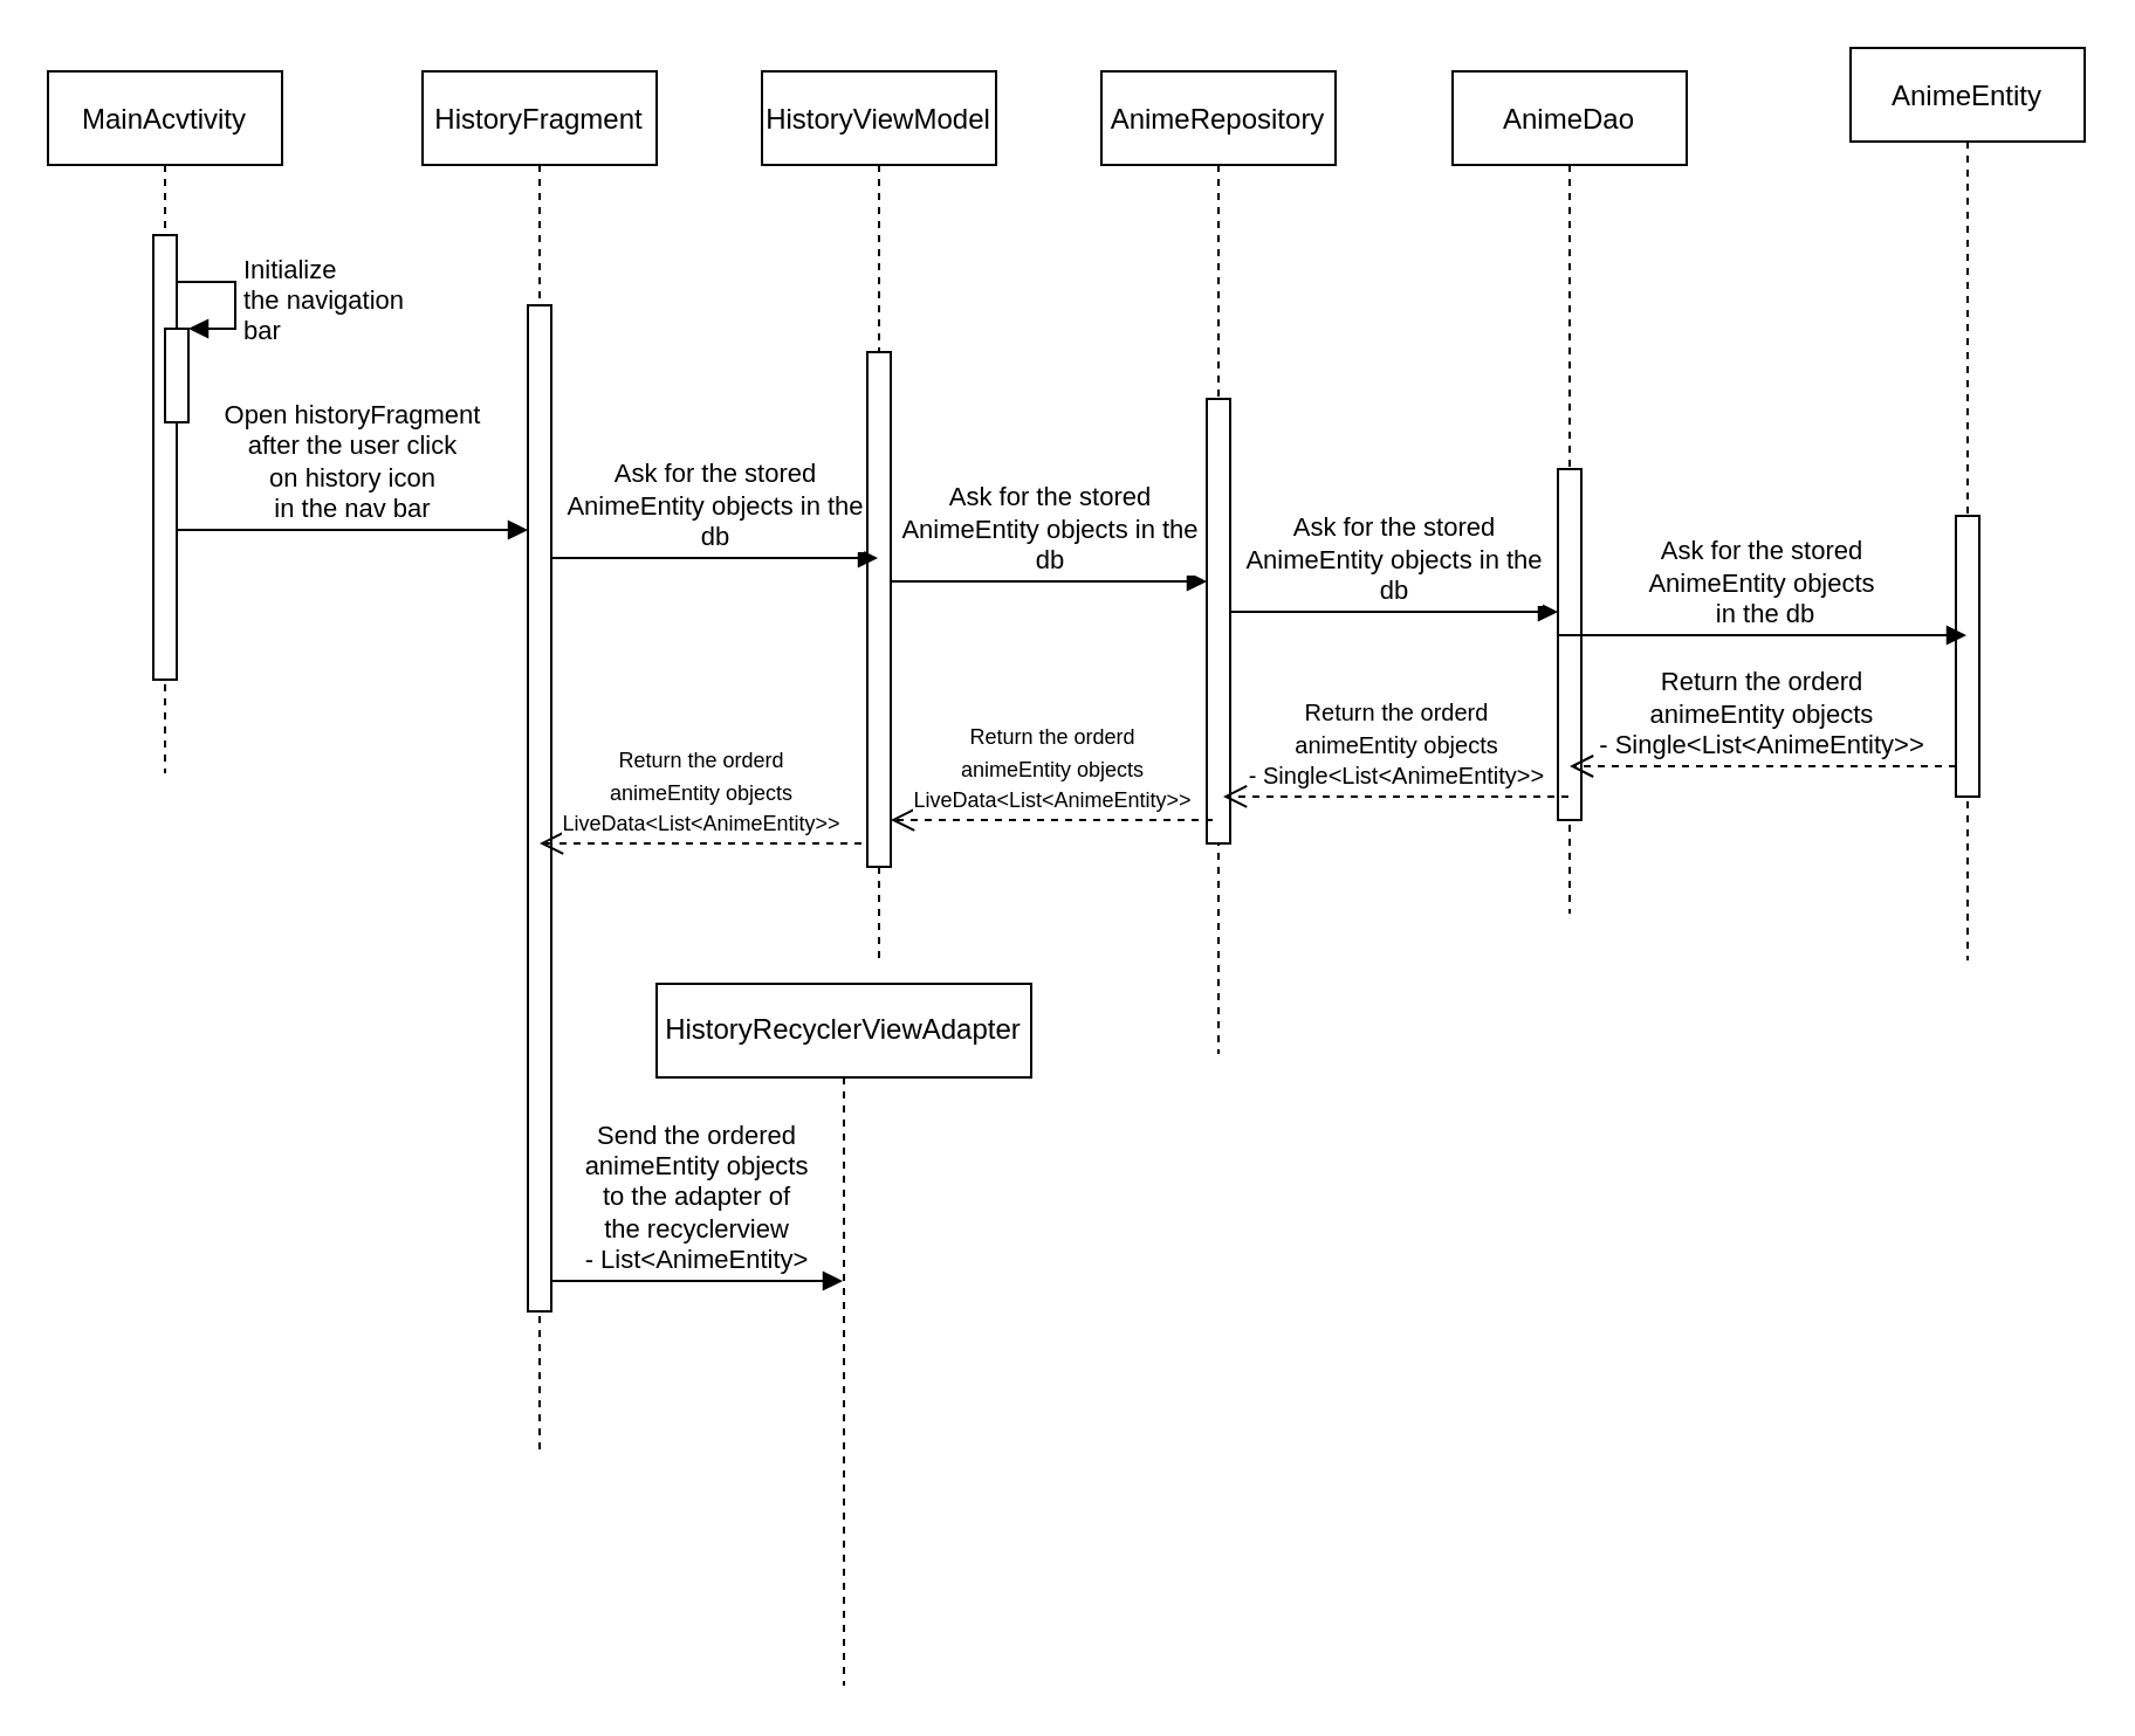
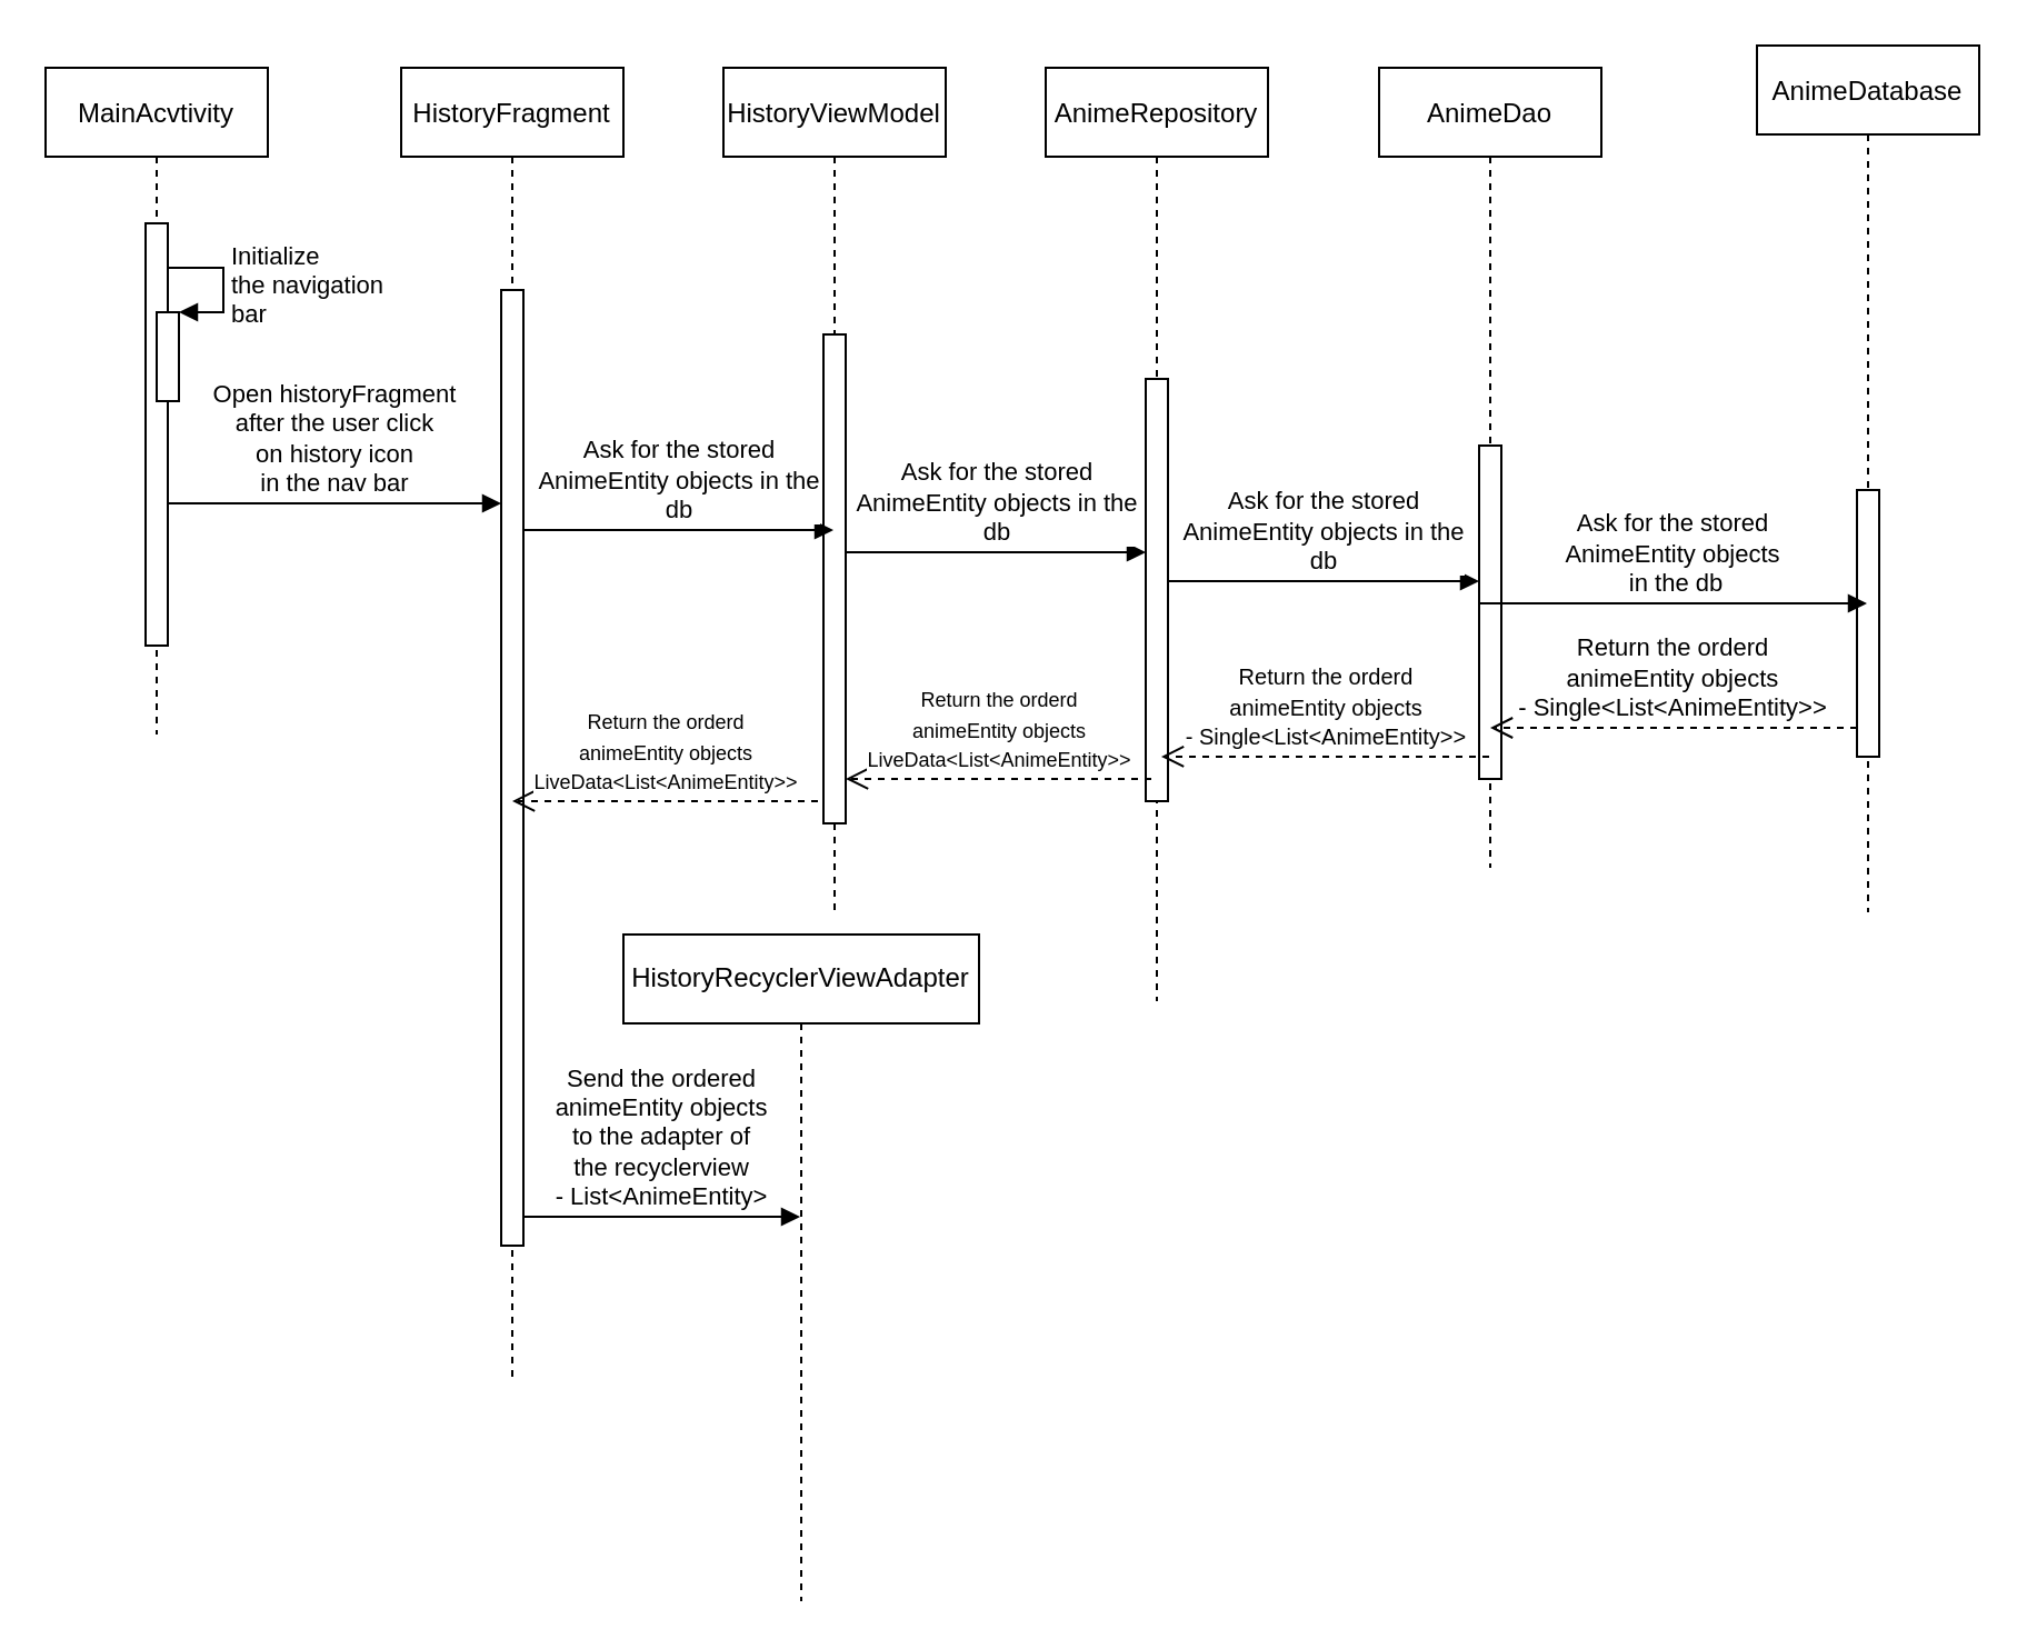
  <mxCell id="0" />
  <mxCell id="1" parent="0" />
  <mxCell id="2" value="MainAcvtivity" style="shape=umlLifeline;perimeter=lifelinePerimeter;container=1;collapsible=0;recursiveResize=0;rounded=0;shadow=0;strokeWidth=1;" parent="1" vertex="1"><mxGeometry x="20" y="30" width="100" height="300" as="geometry" /></mxCell>
  <mxCell id="3" value="" style="points=[];perimeter=orthogonalPerimeter;rounded=0;shadow=0;strokeWidth=1;" parent="2" vertex="1"><mxGeometry x="45" y="70" width="10" height="190" as="geometry" /></mxCell>
  <mxCell id="4" value="" style="html=1;points=[];perimeter=orthogonalPerimeter;" vertex="1" parent="2"><mxGeometry x="50" y="110" width="10" height="40" as="geometry" /></mxCell>
  <mxCell id="5" value="Initialize&amp;nbsp;&lt;br&gt;the navigation&lt;br&gt;bar" style="edgeStyle=orthogonalEdgeStyle;html=1;align=left;spacingLeft=2;endArrow=block;rounded=0;entryX=1;entryY=0;" edge="1" target="4" parent="2"><mxGeometry relative="1" as="geometry"><mxPoint x="55" y="90" as="sourcePoint" /><Array as="points"><mxPoint x="80" y="90" /></Array></mxGeometry></mxCell>
  <mxCell id="6" value="HistoryFragment" style="shape=umlLifeline;perimeter=lifelinePerimeter;container=1;collapsible=0;recursiveResize=0;rounded=0;shadow=0;strokeWidth=1;" vertex="1" parent="1"><mxGeometry x="180" y="30" width="100" height="590" as="geometry" /></mxCell>
  <mxCell id="7" value="" style="points=[];perimeter=orthogonalPerimeter;rounded=0;shadow=0;strokeWidth=1;" vertex="1" parent="6"><mxGeometry x="45" y="100" width="10" height="430" as="geometry" /></mxCell>
  <mxCell id="8" value="Open historyFragment&lt;br&gt;after the user click&lt;br&gt;on history icon&lt;br&gt;in the nav bar" style="html=1;verticalAlign=bottom;endArrow=block;" edge="1" parent="1"><mxGeometry width="80" relative="1" as="geometry"><mxPoint x="75" y="226" as="sourcePoint" /><mxPoint x="225" y="226" as="targetPoint" /></mxGeometry></mxCell>
  <mxCell id="9" value="HistoryViewModel" style="shape=umlLifeline;perimeter=lifelinePerimeter;container=1;collapsible=0;recursiveResize=0;rounded=0;shadow=0;strokeWidth=1;" vertex="1" parent="1"><mxGeometry x="325" y="30" width="100" height="380" as="geometry" /></mxCell>
  <mxCell id="10" value="" style="points=[];perimeter=orthogonalPerimeter;rounded=0;shadow=0;strokeWidth=1;" vertex="1" parent="9"><mxGeometry x="45" y="120" width="10" height="220" as="geometry" /></mxCell>
  <mxCell id="11" value="Ask for the stored&lt;br&gt;AnimeEntity objects in the&lt;br&gt;db" style="html=1;verticalAlign=bottom;endArrow=block;" edge="1" parent="1"><mxGeometry width="80" relative="1" as="geometry"><mxPoint x="235" y="238" as="sourcePoint" /><mxPoint x="374.5" y="238" as="targetPoint" /></mxGeometry></mxCell>
  <mxCell id="12" value="AnimeRepository" style="shape=umlLifeline;perimeter=lifelinePerimeter;container=1;collapsible=0;recursiveResize=0;rounded=0;shadow=0;strokeWidth=1;" vertex="1" parent="1"><mxGeometry x="470" y="30" width="100" height="420" as="geometry" /></mxCell>
  <mxCell id="13" value="" style="points=[];perimeter=orthogonalPerimeter;rounded=0;shadow=0;strokeWidth=1;" vertex="1" parent="12"><mxGeometry x="45" y="140" width="10" height="190" as="geometry" /></mxCell>
  <mxCell id="14" value="Ask for the stored&lt;br&gt;AnimeEntity objects in the&lt;br&gt;db" style="html=1;verticalAlign=bottom;endArrow=block;" edge="1" parent="1" target="13"><mxGeometry width="80" relative="1" as="geometry"><mxPoint x="380" y="248" as="sourcePoint" /><mxPoint x="509.5" y="248" as="targetPoint" /></mxGeometry></mxCell>
  <mxCell id="15" value="AnimeDao" style="shape=umlLifeline;perimeter=lifelinePerimeter;container=1;collapsible=0;recursiveResize=0;rounded=0;shadow=0;strokeWidth=1;" vertex="1" parent="1"><mxGeometry x="620" y="30" width="100" height="360" as="geometry" /></mxCell>
  <mxCell id="16" value="" style="points=[];perimeter=orthogonalPerimeter;rounded=0;shadow=0;strokeWidth=1;" vertex="1" parent="15"><mxGeometry x="45" y="170" width="10" height="150" as="geometry" /></mxCell>
  <mxCell id="17" value="Ask for the stored&lt;br&gt;AnimeEntity objects in the&lt;br&gt;db" style="html=1;verticalAlign=bottom;endArrow=block;" edge="1" parent="1" target="16"><mxGeometry width="80" relative="1" as="geometry"><mxPoint x="525" y="261" as="sourcePoint" /><mxPoint x="649.5" y="261" as="targetPoint" /></mxGeometry></mxCell>
- <mxCell id="18" value="AnimeEntity" style="shape=umlLifeline;perimeter=lifelinePerimeter;container=1;collapsible=0;recursiveResize=0;rounded=0;shadow=0;strokeWidth=1;" vertex="1" parent="1"><mxGeometry x="790" y="20" width="100" height="390" as="geometry" /></mxCell>
+ <mxCell id="18" value="AnimeDatabase" style="shape=umlLifeline;perimeter=lifelinePerimeter;container=1;collapsible=0;recursiveResize=0;rounded=0;shadow=0;strokeWidth=1;" vertex="1" parent="1"><mxGeometry x="790" y="20" width="100" height="390" as="geometry" /></mxCell>
  <mxCell id="19" value="" style="points=[];perimeter=orthogonalPerimeter;rounded=0;shadow=0;strokeWidth=1;" vertex="1" parent="18"><mxGeometry x="45" y="200" width="10" height="120" as="geometry" /></mxCell>
  <mxCell id="20" value="Ask for the stored&lt;br&gt;AnimeEntity objects&lt;br&gt;&amp;nbsp;in the db" style="html=1;verticalAlign=bottom;endArrow=block;" edge="1" parent="1" target="18"><mxGeometry width="80" relative="1" as="geometry"><mxPoint x="665" y="271" as="sourcePoint" /><mxPoint x="779.5" y="271" as="targetPoint" /></mxGeometry></mxCell>
  <mxCell id="21" value="Return the orderd&lt;br&gt;animeEntity objects&lt;br&gt;- Single&amp;lt;List&amp;lt;AnimeEntity&amp;gt;&amp;gt;" style="html=1;verticalAlign=bottom;endArrow=open;dashed=1;endSize=8;" edge="1" parent="1"><mxGeometry relative="1" as="geometry"><mxPoint x="835" y="327" as="sourcePoint" /><mxPoint x="670" y="327" as="targetPoint" /></mxGeometry></mxCell>
  <mxCell id="22" value="&lt;font style=&quot;font-size: 10px&quot;&gt;Return the orderd&lt;br&gt;animeEntity objects&lt;br&gt;- Single&amp;lt;List&amp;lt;AnimeEntity&amp;gt;&amp;gt;&lt;/font&gt;" style="html=1;verticalAlign=bottom;endArrow=open;dashed=1;endSize=8;entryX=0.52;entryY=0.738;entryDx=0;entryDy=0;entryPerimeter=0;" edge="1" parent="1" source="15" target="12"><mxGeometry relative="1" as="geometry"><mxPoint x="530" y="310" as="sourcePoint" /><mxPoint x="450" y="310" as="targetPoint" /></mxGeometry></mxCell>
  <mxCell id="23" value="&lt;font style=&quot;font-size: 9px&quot;&gt;Return the orderd&lt;br&gt;animeEntity objects&lt;br&gt;LiveData&amp;lt;List&amp;lt;AnimeEntity&amp;gt;&amp;gt;&lt;/font&gt;" style="html=1;verticalAlign=bottom;endArrow=open;dashed=1;endSize=8;entryX=0.52;entryY=0.738;entryDx=0;entryDy=0;entryPerimeter=0;" edge="1" parent="1"><mxGeometry relative="1" as="geometry"><mxPoint x="517.5" y="349.96" as="sourcePoint" /><mxPoint x="380" y="349.96" as="targetPoint" /></mxGeometry></mxCell>
  <mxCell id="24" value="&lt;font style=&quot;font-size: 9px&quot;&gt;Return the orderd&lt;br&gt;animeEntity objects&lt;br&gt;LiveData&amp;lt;List&amp;lt;AnimeEntity&amp;gt;&amp;gt;&lt;/font&gt;" style="html=1;verticalAlign=bottom;endArrow=open;dashed=1;endSize=8;entryX=0.52;entryY=0.738;entryDx=0;entryDy=0;entryPerimeter=0;" edge="1" parent="1"><mxGeometry relative="1" as="geometry"><mxPoint x="367.5" y="359.96" as="sourcePoint" /><mxPoint x="230" y="359.96" as="targetPoint" /></mxGeometry></mxCell>
  <mxCell id="25" value="HistoryRecyclerViewAdapter" style="shape=umlLifeline;perimeter=lifelinePerimeter;whiteSpace=wrap;html=1;container=1;collapsible=0;recursiveResize=0;outlineConnect=0;" vertex="1" parent="1"><mxGeometry x="280" y="420" width="160" height="300" as="geometry" /></mxCell>
  <mxCell id="26" value="Send the ordered&lt;br&gt;animeEntity objects&lt;br&gt;to the adapter of&lt;br&gt;the recyclerview&lt;br&gt;- List&amp;lt;AnimeEntity&amp;gt;" style="html=1;verticalAlign=bottom;endArrow=block;" edge="1" parent="1"><mxGeometry width="80" relative="1" as="geometry"><mxPoint x="235" y="547" as="sourcePoint" /><mxPoint x="359.5" y="547" as="targetPoint" /></mxGeometry></mxCell>
